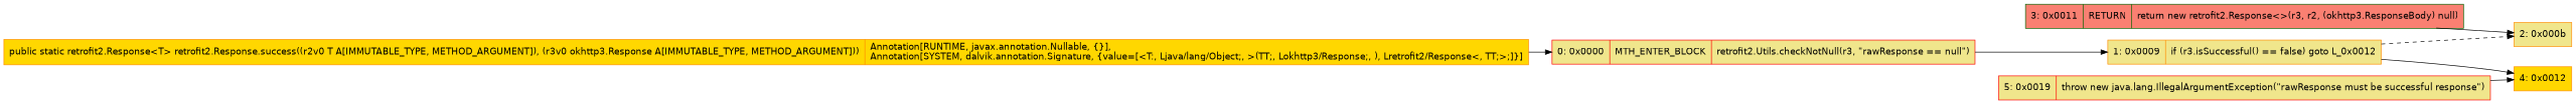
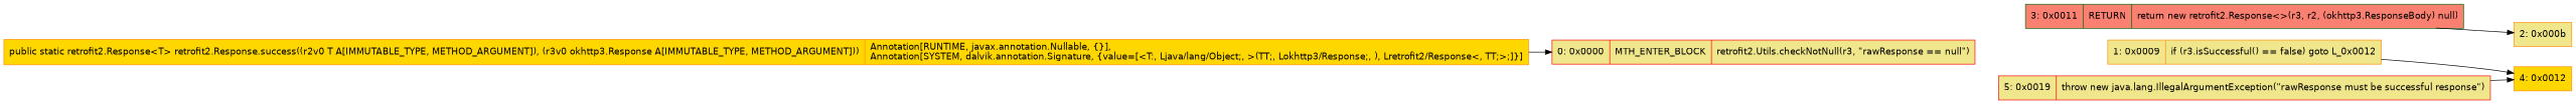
  digraph {
    fontname="DejaVu Sans"
    rankdir=LR
    node [color=darkorange fillcolor=khaki fontname="DejaVu Sans" shape=record style=filled]
    edge [fontname="DejaVu Sans"]
    n1 [color=red label="{0\:\ 0x0000|MTH_ENTER_BLOCK\l|retrofit2.Utils.checkNotNull(r3, \"rawResponse == null\")\l}"]
    n2 [label="{1\:\ 0x0009|if (r3.isSuccessful() == false) goto L_0x0012\l}"]
    n3 [label="{2\:\ 0x000b}"]
    n4 [fillcolor=gold label="{4\:\ 0x0012}"]
    n5 [color=darkgreen fillcolor=salmon label="{3\:\ 0x0011|RETURN\l|return new retrofit2.Response\<\>(r3, r2, (okhttp3.ResponseBody) null)\l}"]
    n6 [color=red label="{5\:\ 0x0019|throw new java.lang.IllegalArgumentException(\"rawResponse must be successful response\")\l}"]
    n7 [fillcolor=gold label="{public static retrofit2.Response\<T\> retrofit2.Response.success((r2v0 T A[IMMUTABLE_TYPE, METHOD_ARGUMENT]), (r3v0 okhttp3.Response A[IMMUTABLE_TYPE, METHOD_ARGUMENT]))  | Annotation[RUNTIME, javax.annotation.Nullable, \{\}], \lAnnotation[SYSTEM, dalvik.annotation.Signature, \{value=[\<T:, Ljava\/lang\/Object;, \>(TT;, Lokhttp3\/Response;, ), Lretrofit2\/Response\<, TT;\>;]\}]\l}"]
-   n1 -> n2
-   n2 -> n3 [style=dashed]
    n2 -> n4
    n5 -> n3
    n6 -> n4
    n7 -> n1
  }
